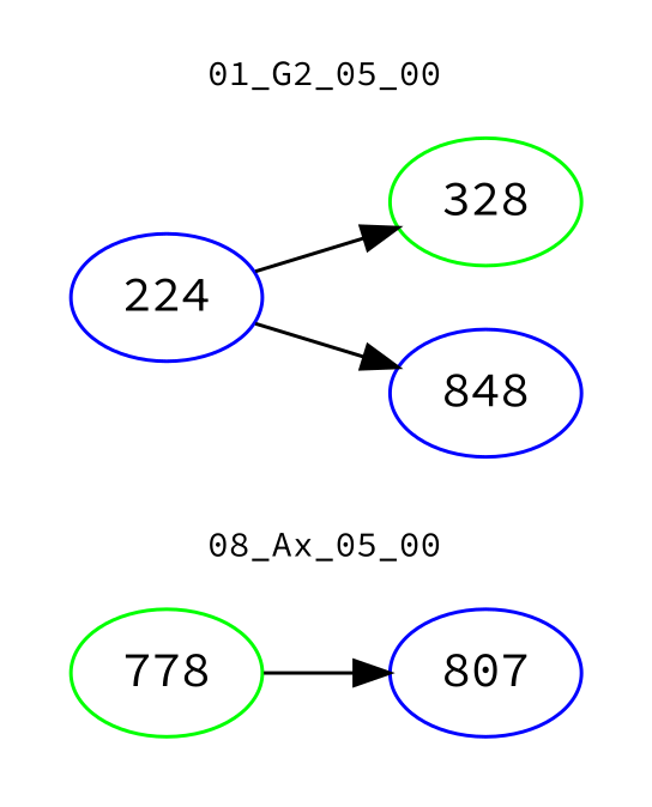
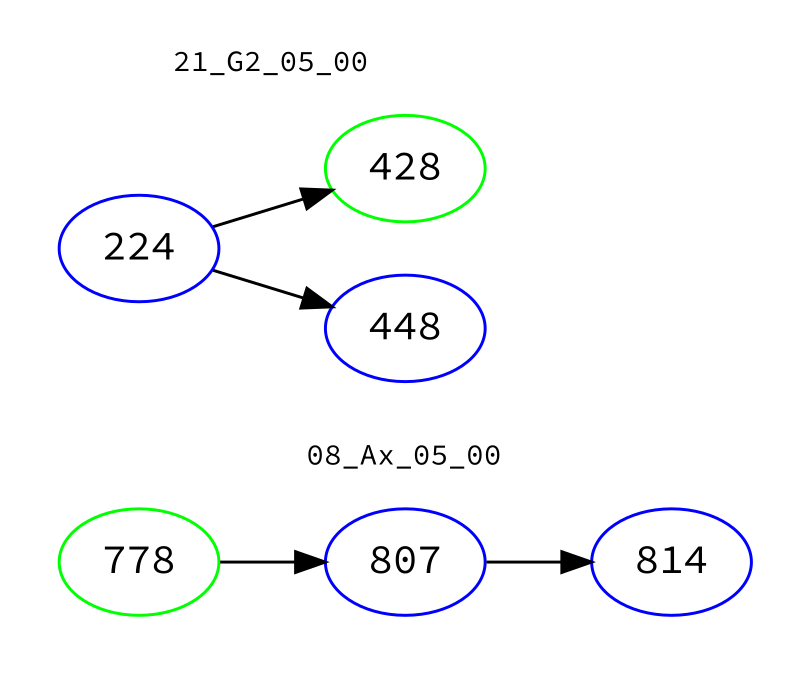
  digraph {
    fontname="Source Code Pro"
    rankdir=LR
    node [color=blue fontname="Source Code Pro"]
    edge [color=black fontname="Source Code Pro"]
    n1 [label=807]
    n2 [color=green label=778]
+   n3 [label=814]
    n4 [label=224]
-   n5 [label=848]
-   n6 [color=green label=328]
+   n5 [label=448]
+   n6 [color=green label=428]
    subgraph cluster_1 {
      color=white
      fontsize=10
      label="08_Ax_05_00"
      n1
      n2
+     n3
    }
    subgraph cluster_2 {
      color=white
      fontsize=10
-     label="01_G2_05_00"
+     label="21_G2_05_00"
      n4
      n5
      n6
    }
+   n1 -> n3
    n2 -> n1
    n4 -> n5
    n4 -> n6
  }
